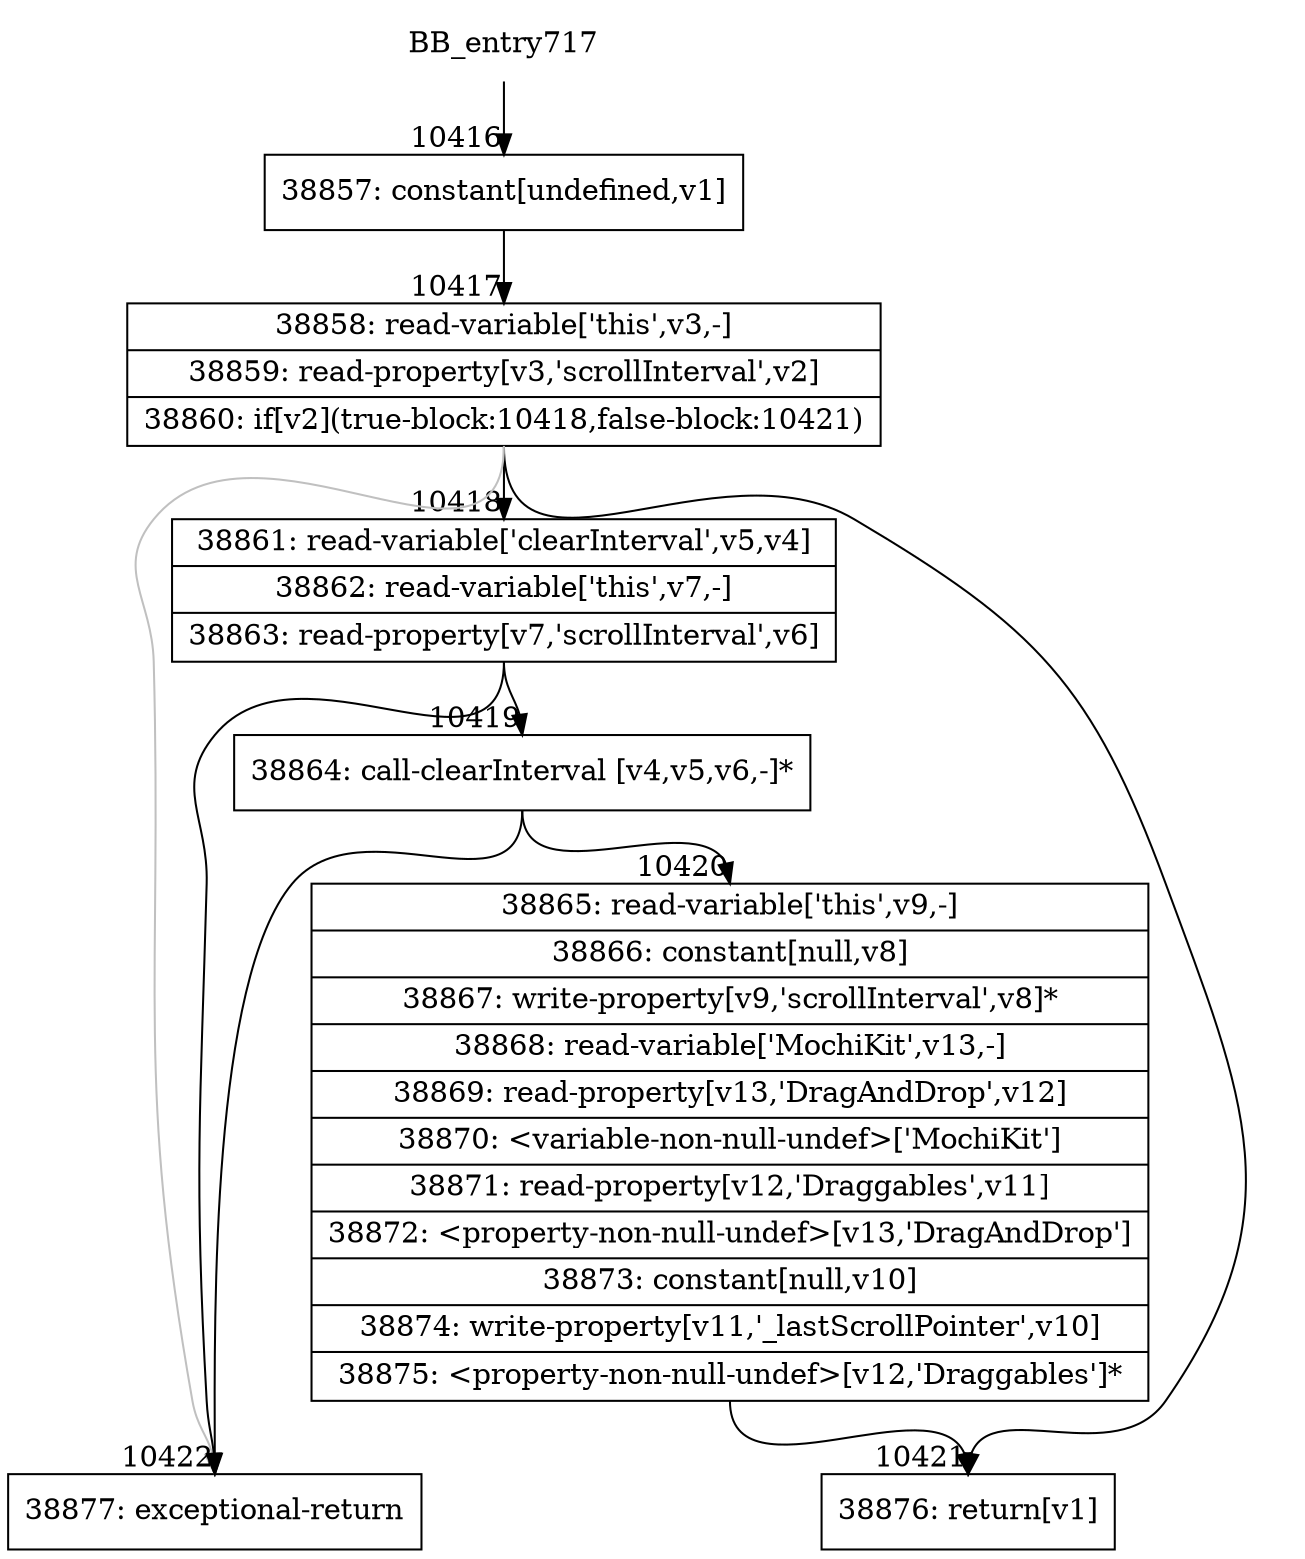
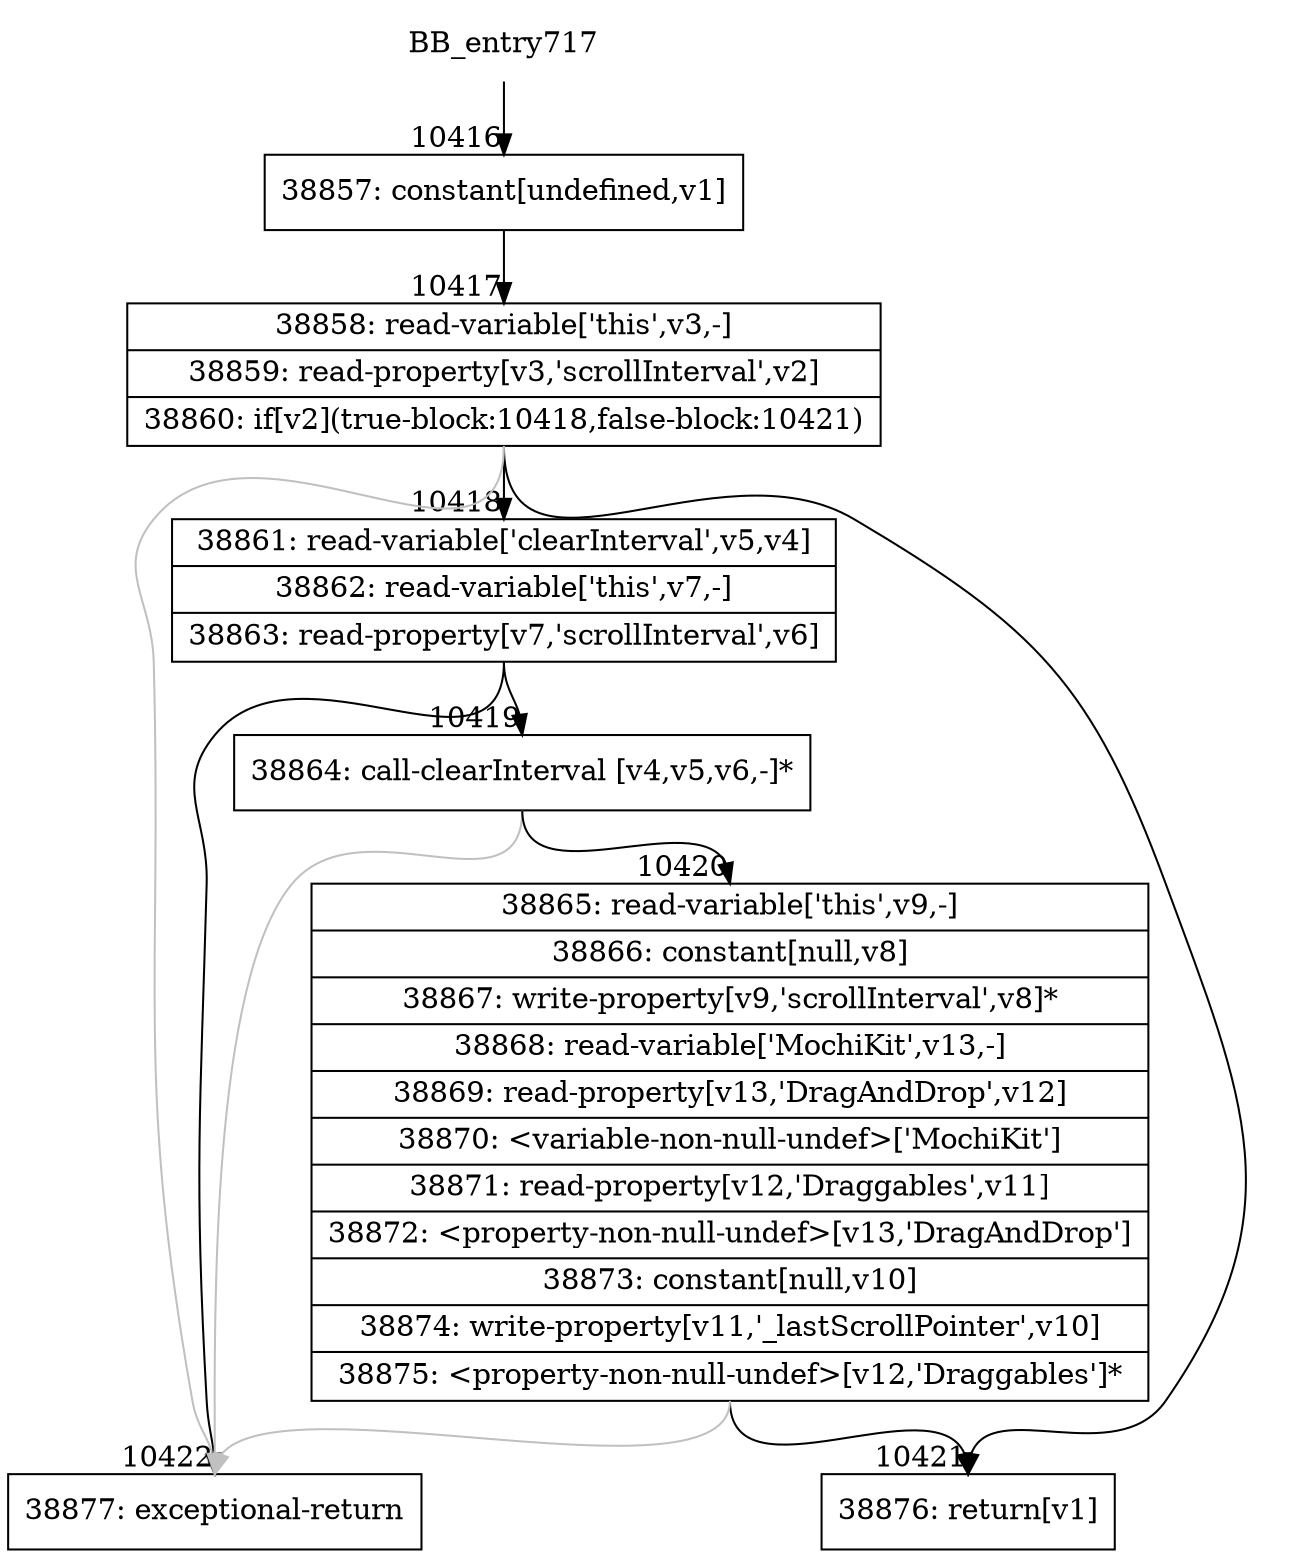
  digraph {
    rankdir=TD
    node [shape=record]
    edge [headport=n tailport=s]
    n1 [label=BB_entry717 shape=none]
    n2 [label="{38857: constant[undefined,v1]}"]
    n3 [label="{38858: read-variable['this',v3,-]|38859: read-property[v3,'scrollInterval',v2]|38860: if[v2](true-block:10418,false-block:10421)}"]
    n4 [label="{38861: read-variable['clearInterval',v5,v4]|38862: read-variable['this',v7,-]|38863: read-property[v7,'scrollInterval',v6]}"]
    n5 [label="{38876: return[v1]}"]
    n6 [label="{38877: exceptional-return}"]
    n7 [label="{38864: call-clearInterval [v4,v5,v6,-]*}"]
    n8 [label="{38865: read-variable['this',v9,-]|38866: constant[null,v8]|38867: write-property[v9,'scrollInterval',v8]*|38868: read-variable['MochiKit',v13,-]|38869: read-property[v13,'DragAndDrop',v12]|38870: \<variable-non-null-undef\>['MochiKit']|38871: read-property[v12,'Draggables',v11]|38872: \<property-non-null-undef\>[v13,'DragAndDrop']|38873: constant[null,v10]|38874: write-property[v11,'_lastScrollPointer',v10]|38875: \<property-non-null-undef\>[v12,'Draggables']*}"]
    n1 -> n2 [headlabel="    10416"]
    n2 -> n3 [headlabel="      10417"]
    n3 -> n4 [headlabel="      10418"]
    n3 -> n5 [headlabel="      10421"]
    n3 -> n6 [color=gray headlabel="      10422"]
    n4 -> n6 [color=black]
    n4 -> n7 [headlabel="      10419"]
-   n7 -> n6 [color=black]
+   n7 -> n6 [color=gray]
    n7 -> n8 [headlabel="      10420"]
    n8 -> n5
+   n8 -> n6 [color=gray]
  }
